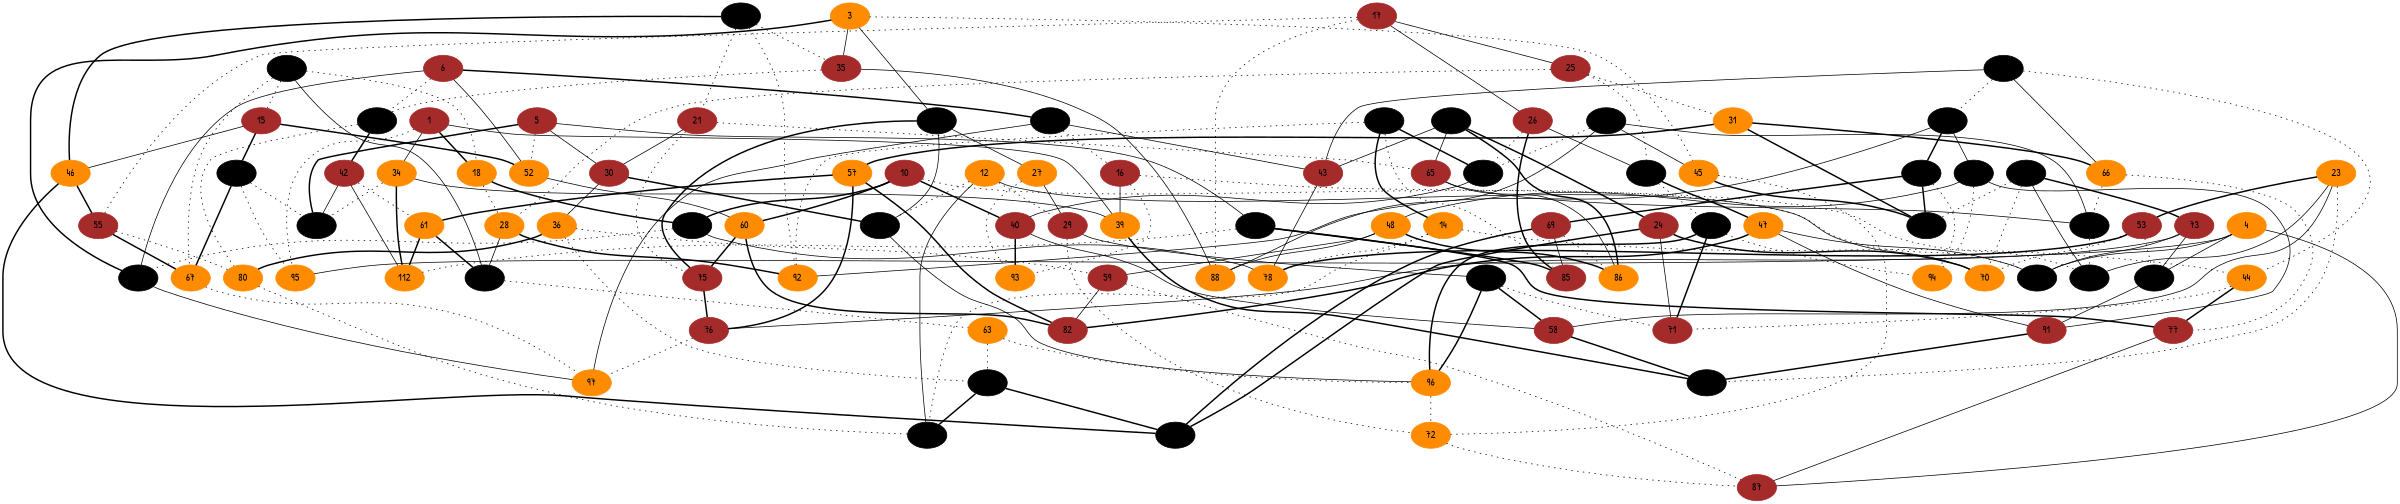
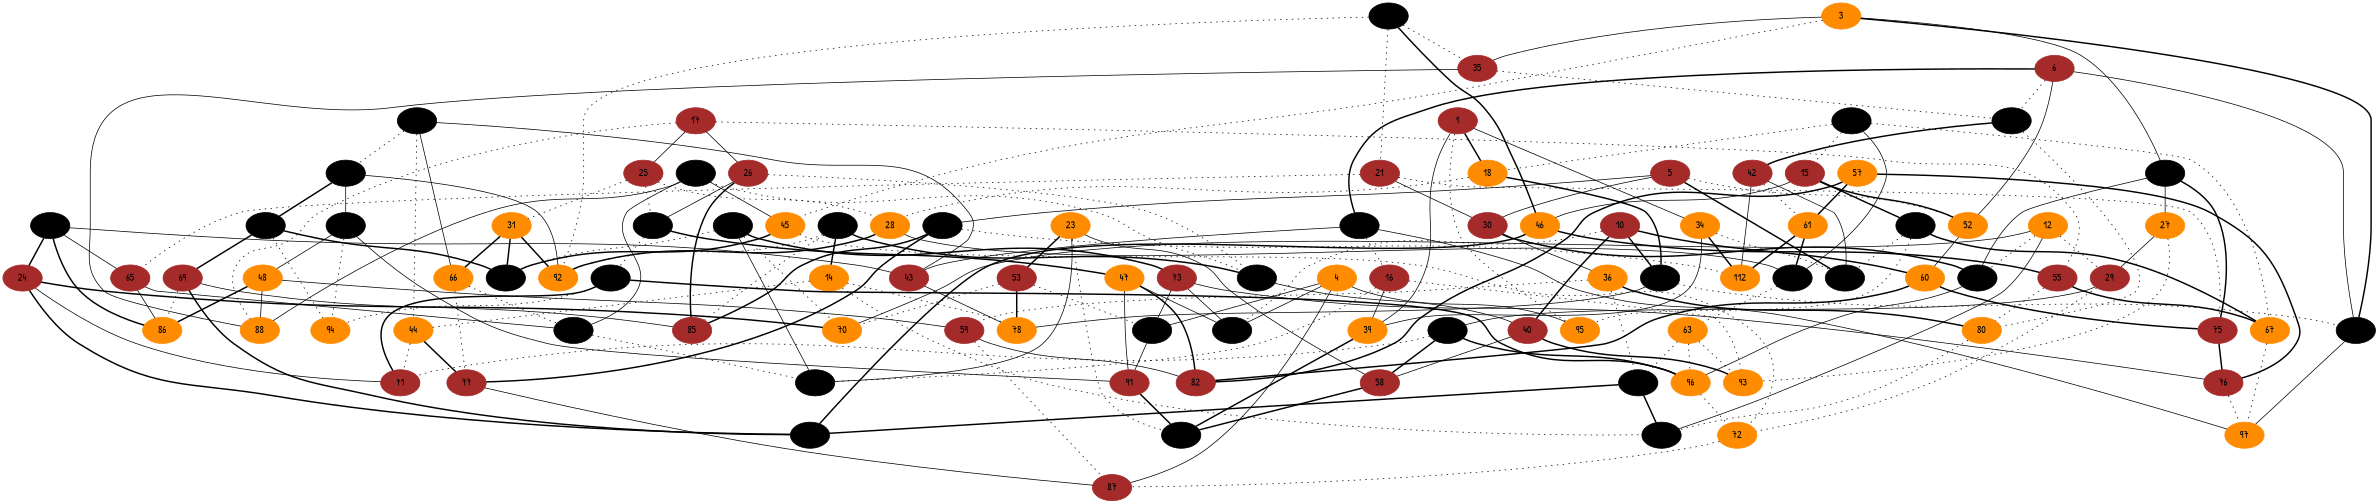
  graph {
    fontname="Patrick Hand"
    node [color=darkorange fontname="Patrick Hand" style=filled]
    edge [fontname="Patrick Hand" style=dotted]
    1 [color=brown]
    18
    34
    39
    95
    50 [color=black]
    28
    64 [color=black]
    n9 [label=112]
    99 [color=black]
    2 [color=black]
    11 [color=black]
    43 [color=brown]
    44
    66
    92
    19 [color=black]
    56 [color=black]
    78
    71 [color=brown]
    77 [color=brown]
    81 [color=black]
    9 [color=black]
    3
    35 [color=brown]
    45
    68 [color=black]
    27
    75 [color=brown]
    83 [color=black]
    41 [color=black]
    88
    72
    98 [color=black]
    97
    4
    84 [color=black]
    87 [color=brown]
    89 [color=black]
    91 [color=brown]
    5 [color=brown]
    30 [color=brown]
    52
    74 [color=black]
    36
    60
    85 [color=brown]
    6 [color=brown]
    13 [color=black]
    16 [color=brown]
    80
    42 [color=brown]
    7 [color=black]
    15 [color=brown]
    62 [color=black]
    67
    37 [color=black]
    46
    63
    8 [color=black]
    14
    38 [color=black]
    101 [color=black]
    40 [color=brown]
    29 [color=brown]
    93
    76 [color=brown]
    96
    10 [color=brown]
    58 [color=brown]
    82 [color=brown]
    48
    94
    69 [color=brown]
    12
    70
    51 [color=black]
    100 [color=black]
    55 [color=brown]
    90 [color=black]
    17 [color=brown]
    25 [color=brown]
    26 [color=brown]
    31
    33 [color=black]
    86
    59 [color=brown]
    20 [color=black]
    21 [color=brown]
    65 [color=brown]
    22 [color=black]
    24 [color=brown]
    23
    53 [color=brown]
    57
    47
    49 [color=black]
    79 [color=black]
    61
    32 [color=black]
    54 [color=black]
    73 [color=brown]
    1 -- 18 [style=bold]
    1 -- 34 [style=solid]
    1 -- 39 [style=solid]
    1 -- 95
    18 -- 50 [style=bold]
    18 -- 28
    34 -- 39 [style=solid]
    34 -- 64
    34 -- n9 [style=bold]
    39 -- 99 [style=bold]
    50 -- 78 [style=solid]
    50 -- 68
    28 -- 92 [style=bold]
    28 -- 62 [style=solid]
    2 -- 11
    2 -- 43 [style=solid]
    2 -- 44
    2 -- 66 [style=solid]
    11 -- 92 [style=solid]
    11 -- 19 [style=solid]
    11 -- 56 [style=bold]
    43 -- 78 [style=solid]
    44 -- 71
    44 -- 77 [style=bold]
    66 -- 77
    66 -- 81
    19 -- 91 [style=solid]
    19 -- 48 [style=solid]
    19 -- 94
    56 -- 98 [style=bold]
    56 -- 94
    56 -- 69 [style=bold]
    77 -- 87 [style=solid]
    81 -- 100
    9 -- 27 [style=solid]
    9 -- 75 [style=bold]
    9 -- 83 [style=solid]
    3 -- 9 [style=solid]
    3 -- 35 [style=solid]
    3 -- 45
    3 -- 68 [style=bold]
    35 -- 41
    35 -- 88 [style=solid]
    45 -- 72
    45 -- 98 [style=bold]
    68 -- 97 [style=solid]
    27 -- 29 [style=solid]
    27 -- 93
    75 -- 76 [style=bold]
    83 -- 96 [style=solid]
    41 -- 80
    41 -- 42 [style=bold]
    72 -- 87
    4 -- 95 [style=solid]
    4 -- 84 [style=solid]
    4 -- 87 [style=solid]
    4 -- 89 [style=solid]
    84 -- 91 [style=solid]
    91 -- 99 [style=bold]
    5 -- 64 [style=bold]
    5 -- 30 [style=solid]
    5 -- 52
    5 -- 74 [style=solid]
    30 -- 83 [style=bold]
    30 -- 36 [style=solid]
    52 -- 60 [style=solid]
    74 -- n9
    74 -- 77 [style=bold]
    74 -- 85 [style=bold]
    36 -- 80 [style=bold]
    36 -- 59
    36 -- 79
    60 -- 75 [style=bold]
    60 -- 82 [style=bold]
    6 -- 68 [style=solid]
    6 -- 41
    6 -- 52 [style=solid]
    6 -- 13 [style=bold]
    13 -- 43 [style=solid]
    13 -- 97 [style=solid]
    13 -- 16
    16 -- 39 [style=solid]
    16 -- 93
    16 -- 100
    80 -- 101
    42 -- 64 [style=solid]
    42 -- n9 [style=solid]
    42 -- 61
    7 -- 18
    7 -- 15
    7 -- 62 [style=solid]
    7 -- 67
    15 -- 52 [style=bold]
    15 -- 37 [style=bold]
    15 -- 46 [style=solid]
    62 -- 63
    67 -- 97
    37 -- 95
    37 -- 64
    37 -- 67 [style=bold]
    46 -- 55 [style=bold]
    46 -- 90 [style=bold]
+   63 -- 93
    63 -- 96
    63 -- 79
    8 -- 92
    8 -- 85
    8 -- 14 [style=bold]
    8 -- 38 [style=bold]
    14 -- 44
    14 -- 78
    14 -- 101
    38 -- 40 [style=solid]
    40 -- 93 [style=bold]
    40 -- 58 [style=solid]
    29 -- 72
    29 -- 51 [style=solid]
    76 -- 97
    96 -- 72
    10 -- 50 [style=bold]
    10 -- 89
    10 -- 60 [style=bold]
    10 -- 40 [style=bold]
    58 -- 99 [style=bold]
    48 -- 88 [style=solid]
    48 -- 86 [style=bold]
    48 -- 59 [style=solid]
    69 -- 85 [style=solid]
    69 -- 90 [style=bold]
    69 -- 86
    12 -- 83
    12 -- 101 [style=solid]
    12 -- 29
    12 -- 70 [style=solid]
    51 -- 71
    51 -- 96 [style=bold]
    51 -- 58 [style=bold]
    55 -- 80
    55 -- 67 [style=bold]
    17 -- 88
    17 -- 55
    17 -- 25 [style=solid]
    17 -- 26 [style=solid]
    25 -- 28
    25 -- 31
    25 -- 33
    26 -- 85 [style=bold]
    26 -- 38
    26 -- 33 [style=solid]
    31 -- 66 [style=bold]
    31 -- 98 [style=bold]
-   31 -- 57 [style=bold]
+   31 -- 92 [style=bold]
    33 -- 47 [style=bold]
    33 -- 49
    59 -- 87
    59 -- 82 [style=solid]
    20 -- 92
    20 -- 35
    20 -- 46 [style=bold]
    20 -- 21
    21 -- 75
    21 -- 30 [style=solid]
    21 -- 65
    65 -- 81 [style=solid]
    65 -- 86 [style=solid]
    22 -- 43 [style=solid]
    22 -- 86 [style=bold]
    22 -- 65 [style=solid]
    22 -- 24 [style=bold]
    24 -- 71 [style=solid]
    24 -- 70 [style=bold]
    24 -- 90 [style=bold]
    23 -- 99
    23 -- 58 [style=solid]
    23 -- 100 [style=solid]
    23 -- 53 [style=bold]
    53 -- 78 [style=bold]
    53 -- 84
    53 -- 70
    57 -- 76 [style=bold]
    57 -- 82 [style=bold]
    57 -- 61 [style=bold]
    47 -- 89 [style=solid]
    47 -- 91 [style=solid]
    47 -- 82 [style=bold]
    49 -- 71 [style=bold]
    49 -- 96 [style=bold]
    49 -- 94
    79 -- 101 [style=bold]
    79 -- 90 [style=bold]
    61 -- n9 [style=bold]
    61 -- 62 [style=bold]
    32 -- 81 [style=solid]
    32 -- 45 [style=solid]
    32 -- 88 [style=solid]
    32 -- 38
    54 -- 98
    54 -- 70
    54 -- 100 [style=solid]
    54 -- 73 [style=bold]
    73 -- 84 [style=solid]
    73 -- 89 [style=solid]
    73 -- 76 [style=solid]
  }
